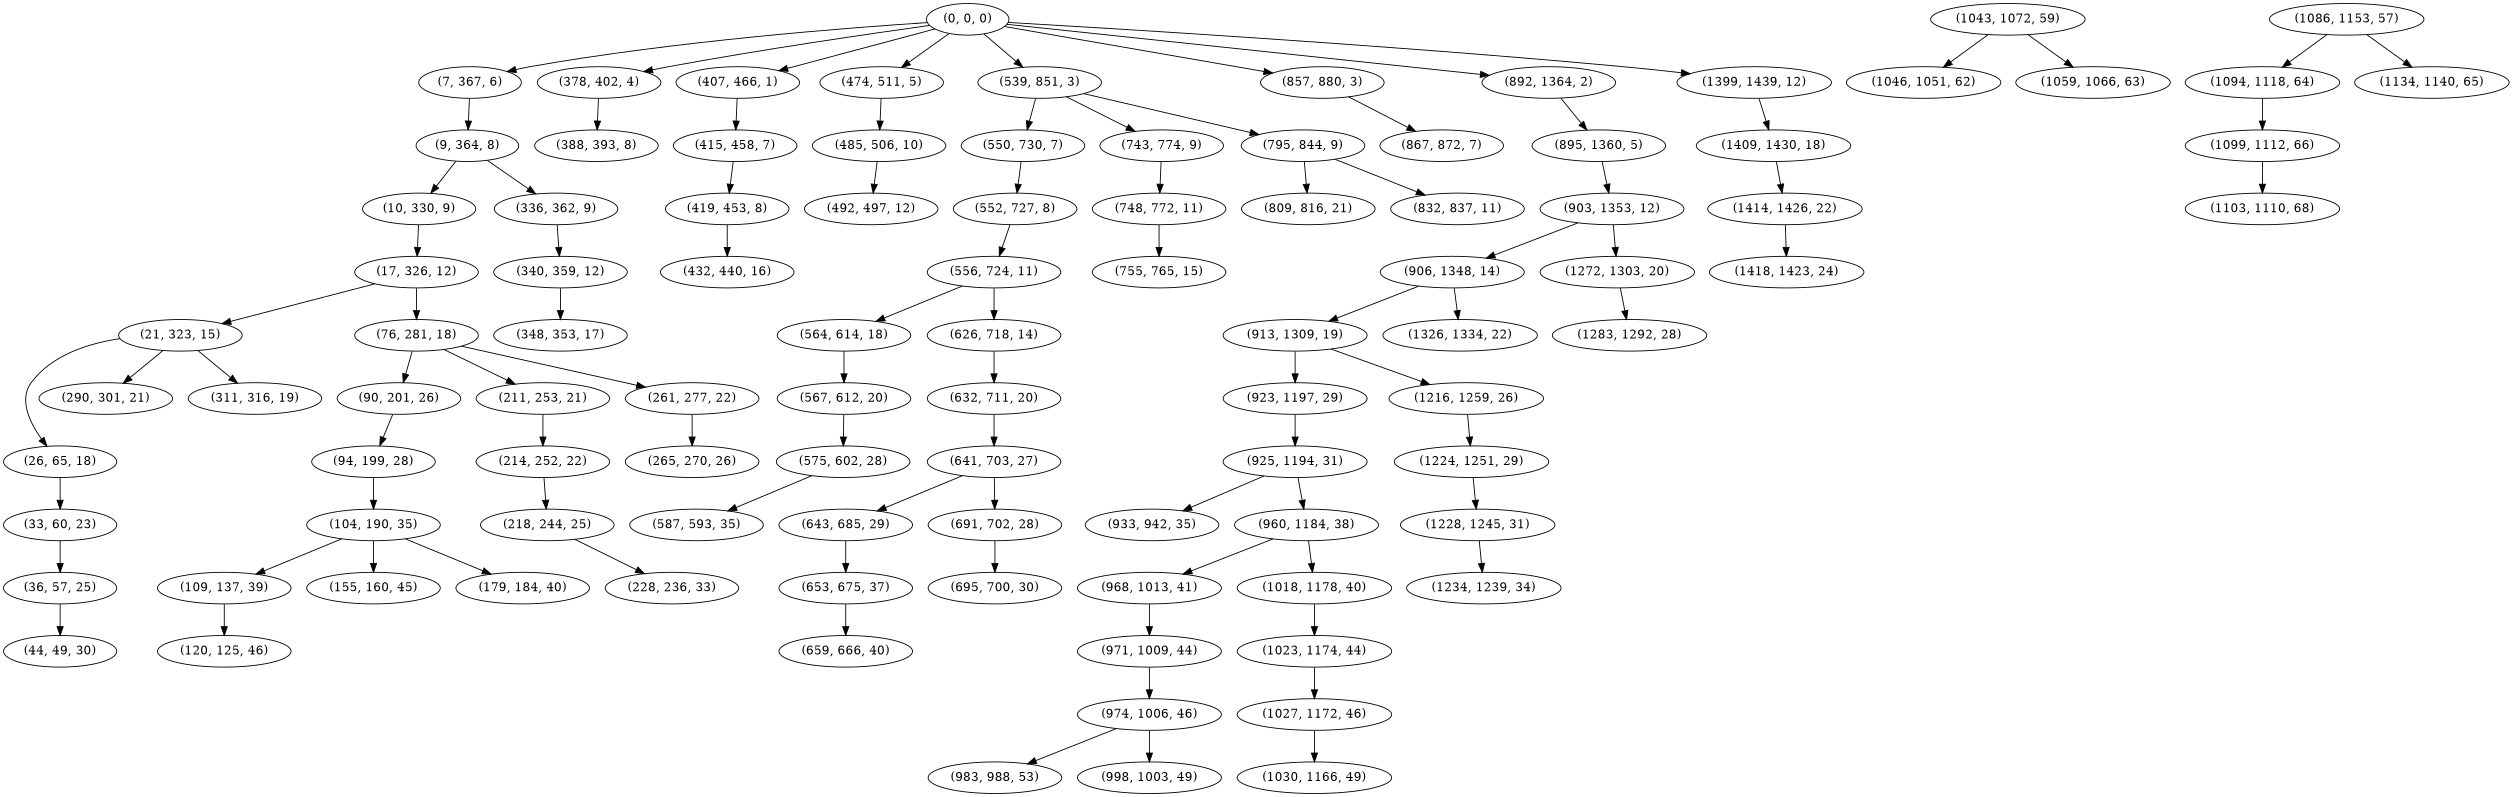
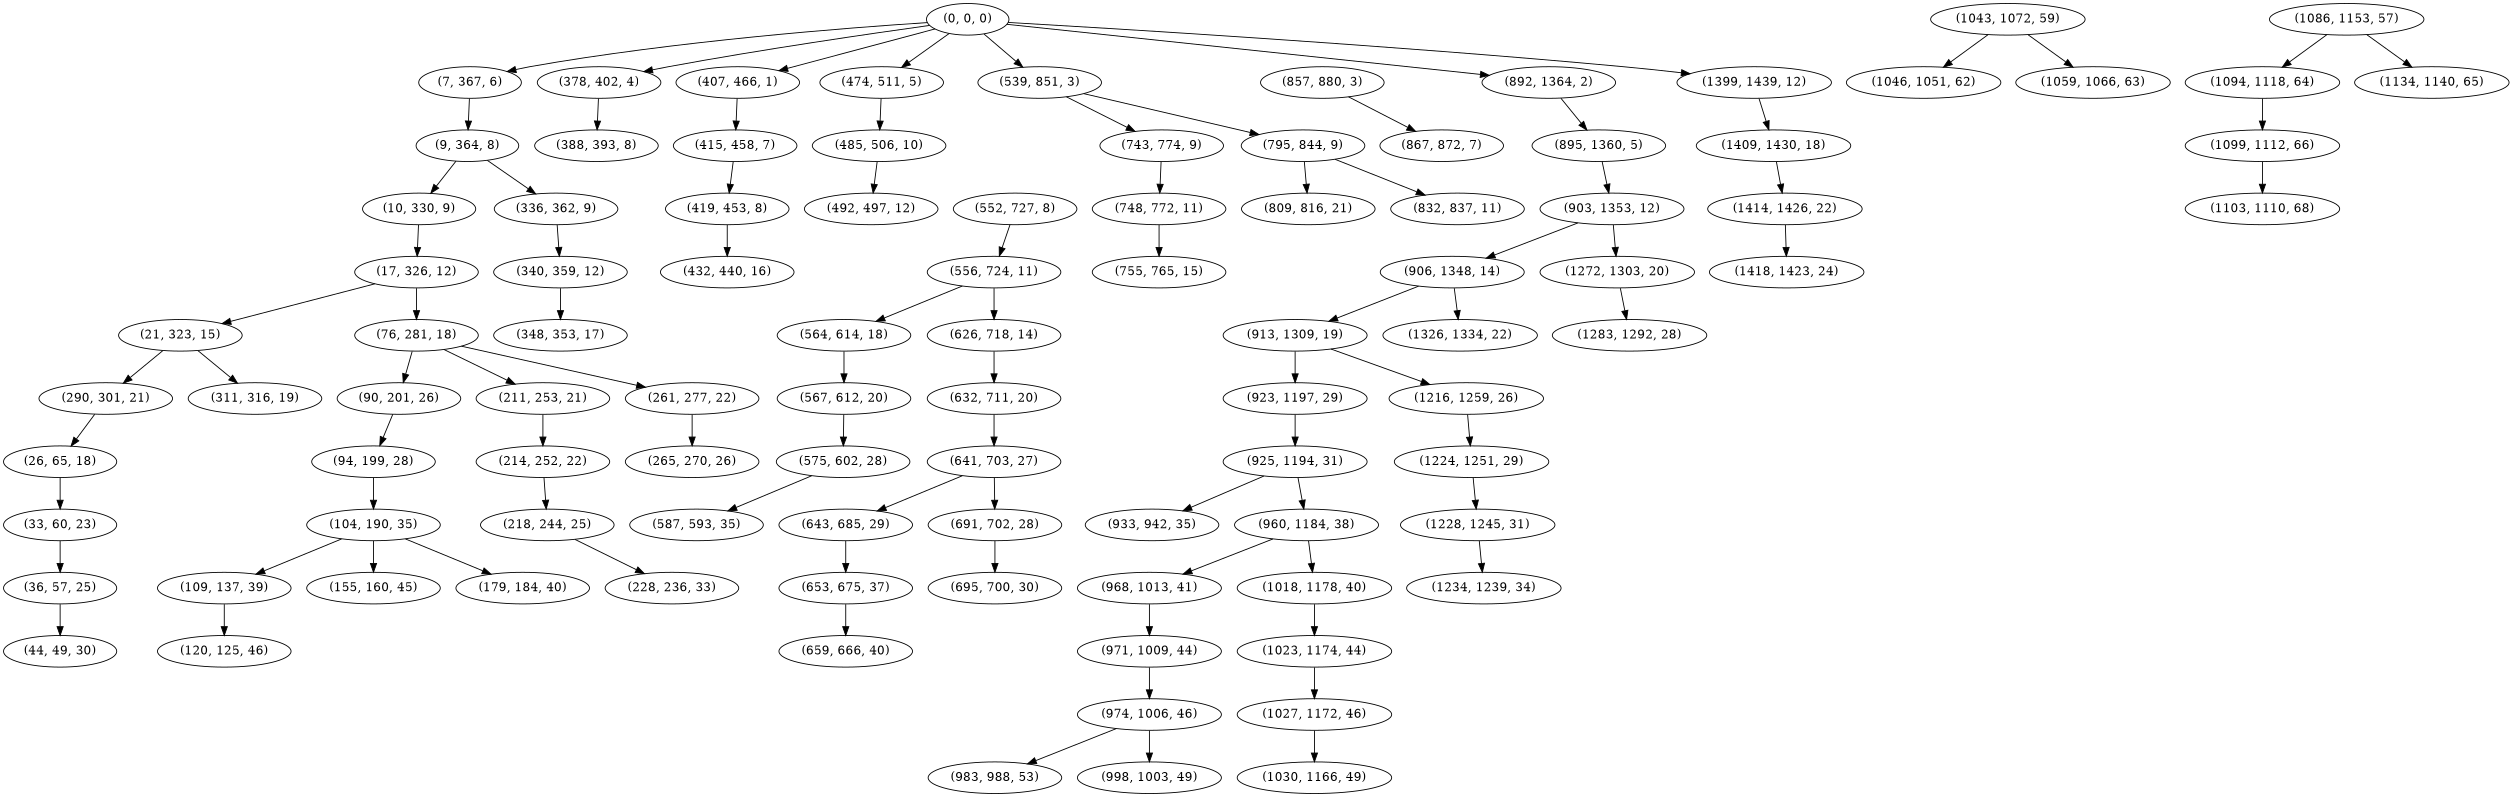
  digraph {
    "(0, 0, 0)"
    "(7, 367, 6)"
    "(378, 402, 4)"
    "(407, 466, 1)"
    "(474, 511, 5)"
    "(539, 851, 3)"
    "(857, 880, 3)"
    "(892, 1364, 2)"
    "(1399, 1439, 12)"
    "(9, 364, 8)"
    "(388, 393, 8)"
    "(415, 458, 7)"
    "(485, 506, 10)"
-   "(550, 730, 7)"
    "(743, 774, 9)"
    "(795, 844, 9)"
    "(867, 872, 7)"
    "(895, 1360, 5)"
    "(1409, 1430, 18)"
    "(10, 330, 9)"
    "(336, 362, 9)"
    "(17, 326, 12)"
    "(340, 359, 12)"
    "(21, 323, 15)"
    "(76, 281, 18)"
    "(26, 65, 18)"
    "(290, 301, 21)"
    "(311, 316, 19)"
    "(33, 60, 23)"
    "(90, 201, 26)"
    "(211, 253, 21)"
    "(261, 277, 22)"
    "(36, 57, 25)"
    "(44, 49, 30)"
    "(94, 199, 28)"
    "(214, 252, 22)"
    "(265, 270, 26)"
    "(104, 190, 35)"
    "(109, 137, 39)"
    "(155, 160, 45)"
    "(179, 184, 40)"
    "(120, 125, 46)"
    "(218, 244, 25)"
    "(228, 236, 33)"
    "(348, 353, 17)"
    "(419, 453, 8)"
    "(432, 440, 16)"
    "(492, 497, 12)"
    "(552, 727, 8)"
    "(748, 772, 11)"
    "(809, 816, 21)"
    "(832, 837, 11)"
    "(556, 724, 11)"
    "(564, 614, 18)"
    "(626, 718, 14)"
    "(567, 612, 20)"
    "(632, 711, 20)"
    "(575, 602, 28)"
    "(587, 593, 35)"
    "(641, 703, 27)"
    "(643, 685, 29)"
    "(691, 702, 28)"
    "(653, 675, 37)"
    "(695, 700, 30)"
    "(659, 666, 40)"
    "(755, 765, 15)"
    "(903, 1353, 12)"
    "(906, 1348, 14)"
    "(1272, 1303, 20)"
    "(913, 1309, 19)"
    "(1326, 1334, 22)"
    "(923, 1197, 29)"
    "(1216, 1259, 26)"
    "(925, 1194, 31)"
    "(1224, 1251, 29)"
    "(1283, 1292, 28)"
    "(933, 942, 35)"
    "(960, 1184, 38)"
    "(968, 1013, 41)"
    "(1018, 1178, 40)"
    "(971, 1009, 44)"
    "(1023, 1174, 44)"
    "(974, 1006, 46)"
    "(983, 988, 53)"
    "(998, 1003, 49)"
    "(1027, 1172, 46)"
    "(1030, 1166, 49)"
    "(1043, 1072, 59)"
    "(1046, 1051, 62)"
    "(1059, 1066, 63)"
    "(1086, 1153, 57)"
    "(1094, 1118, 64)"
    "(1134, 1140, 65)"
    "(1099, 1112, 66)"
    "(1103, 1110, 68)"
    "(1228, 1245, 31)"
    "(1234, 1239, 34)"
    "(1414, 1426, 22)"
    "(1418, 1423, 24)"
    "(0, 0, 0)" -> "(7, 367, 6)"
    "(0, 0, 0)" -> "(378, 402, 4)"
    "(0, 0, 0)" -> "(407, 466, 1)"
    "(0, 0, 0)" -> "(474, 511, 5)"
    "(0, 0, 0)" -> "(539, 851, 3)"
-   "(0, 0, 0)" -> "(857, 880, 3)"
    "(0, 0, 0)" -> "(892, 1364, 2)"
    "(0, 0, 0)" -> "(1399, 1439, 12)"
    "(7, 367, 6)" -> "(9, 364, 8)"
    "(378, 402, 4)" -> "(388, 393, 8)"
    "(407, 466, 1)" -> "(415, 458, 7)"
    "(474, 511, 5)" -> "(485, 506, 10)"
-   "(539, 851, 3)" -> "(550, 730, 7)"
    "(539, 851, 3)" -> "(743, 774, 9)"
    "(539, 851, 3)" -> "(795, 844, 9)"
    "(857, 880, 3)" -> "(867, 872, 7)"
    "(892, 1364, 2)" -> "(895, 1360, 5)"
    "(1399, 1439, 12)" -> "(1409, 1430, 18)"
    "(9, 364, 8)" -> "(10, 330, 9)"
    "(9, 364, 8)" -> "(336, 362, 9)"
    "(415, 458, 7)" -> "(419, 453, 8)"
    "(485, 506, 10)" -> "(492, 497, 12)"
-   "(550, 730, 7)" -> "(552, 727, 8)"
    "(743, 774, 9)" -> "(748, 772, 11)"
    "(795, 844, 9)" -> "(809, 816, 21)"
    "(795, 844, 9)" -> "(832, 837, 11)"
    "(895, 1360, 5)" -> "(903, 1353, 12)"
    "(1409, 1430, 18)" -> "(1414, 1426, 22)"
    "(10, 330, 9)" -> "(17, 326, 12)"
    "(336, 362, 9)" -> "(340, 359, 12)"
    "(17, 326, 12)" -> "(21, 323, 15)"
    "(17, 326, 12)" -> "(76, 281, 18)"
    "(340, 359, 12)" -> "(348, 353, 17)"
-   "(21, 323, 15)" -> "(26, 65, 18)"
+   "(290, 301, 21)" -> "(26, 65, 18)"
    "(21, 323, 15)" -> "(290, 301, 21)"
    "(21, 323, 15)" -> "(311, 316, 19)"
    "(76, 281, 18)" -> "(90, 201, 26)"
    "(76, 281, 18)" -> "(211, 253, 21)"
    "(76, 281, 18)" -> "(261, 277, 22)"
    "(26, 65, 18)" -> "(33, 60, 23)"
    "(33, 60, 23)" -> "(36, 57, 25)"
    "(90, 201, 26)" -> "(94, 199, 28)"
    "(211, 253, 21)" -> "(214, 252, 22)"
    "(261, 277, 22)" -> "(265, 270, 26)"
    "(36, 57, 25)" -> "(44, 49, 30)"
    "(94, 199, 28)" -> "(104, 190, 35)"
    "(214, 252, 22)" -> "(218, 244, 25)"
    "(104, 190, 35)" -> "(109, 137, 39)"
    "(104, 190, 35)" -> "(155, 160, 45)"
    "(104, 190, 35)" -> "(179, 184, 40)"
    "(109, 137, 39)" -> "(120, 125, 46)"
    "(218, 244, 25)" -> "(228, 236, 33)"
    "(419, 453, 8)" -> "(432, 440, 16)"
    "(552, 727, 8)" -> "(556, 724, 11)"
    "(748, 772, 11)" -> "(755, 765, 15)"
    "(556, 724, 11)" -> "(564, 614, 18)"
    "(556, 724, 11)" -> "(626, 718, 14)"
    "(564, 614, 18)" -> "(567, 612, 20)"
    "(626, 718, 14)" -> "(632, 711, 20)"
    "(567, 612, 20)" -> "(575, 602, 28)"
    "(632, 711, 20)" -> "(641, 703, 27)"
    "(575, 602, 28)" -> "(587, 593, 35)"
    "(641, 703, 27)" -> "(643, 685, 29)"
    "(641, 703, 27)" -> "(691, 702, 28)"
    "(643, 685, 29)" -> "(653, 675, 37)"
    "(691, 702, 28)" -> "(695, 700, 30)"
    "(653, 675, 37)" -> "(659, 666, 40)"
    "(903, 1353, 12)" -> "(906, 1348, 14)"
    "(903, 1353, 12)" -> "(1272, 1303, 20)"
    "(906, 1348, 14)" -> "(913, 1309, 19)"
    "(906, 1348, 14)" -> "(1326, 1334, 22)"
    "(1272, 1303, 20)" -> "(1283, 1292, 28)"
    "(913, 1309, 19)" -> "(923, 1197, 29)"
    "(913, 1309, 19)" -> "(1216, 1259, 26)"
    "(923, 1197, 29)" -> "(925, 1194, 31)"
    "(1216, 1259, 26)" -> "(1224, 1251, 29)"
    "(925, 1194, 31)" -> "(933, 942, 35)"
    "(925, 1194, 31)" -> "(960, 1184, 38)"
    "(1224, 1251, 29)" -> "(1228, 1245, 31)"
    "(960, 1184, 38)" -> "(968, 1013, 41)"
    "(960, 1184, 38)" -> "(1018, 1178, 40)"
    "(968, 1013, 41)" -> "(971, 1009, 44)"
    "(1018, 1178, 40)" -> "(1023, 1174, 44)"
    "(971, 1009, 44)" -> "(974, 1006, 46)"
    "(1023, 1174, 44)" -> "(1027, 1172, 46)"
    "(974, 1006, 46)" -> "(983, 988, 53)"
    "(974, 1006, 46)" -> "(998, 1003, 49)"
    "(1027, 1172, 46)" -> "(1030, 1166, 49)"
    "(1043, 1072, 59)" -> "(1046, 1051, 62)"
    "(1043, 1072, 59)" -> "(1059, 1066, 63)"
    "(1086, 1153, 57)" -> "(1094, 1118, 64)"
    "(1086, 1153, 57)" -> "(1134, 1140, 65)"
    "(1094, 1118, 64)" -> "(1099, 1112, 66)"
    "(1099, 1112, 66)" -> "(1103, 1110, 68)"
    "(1228, 1245, 31)" -> "(1234, 1239, 34)"
    "(1414, 1426, 22)" -> "(1418, 1423, 24)"
  }
